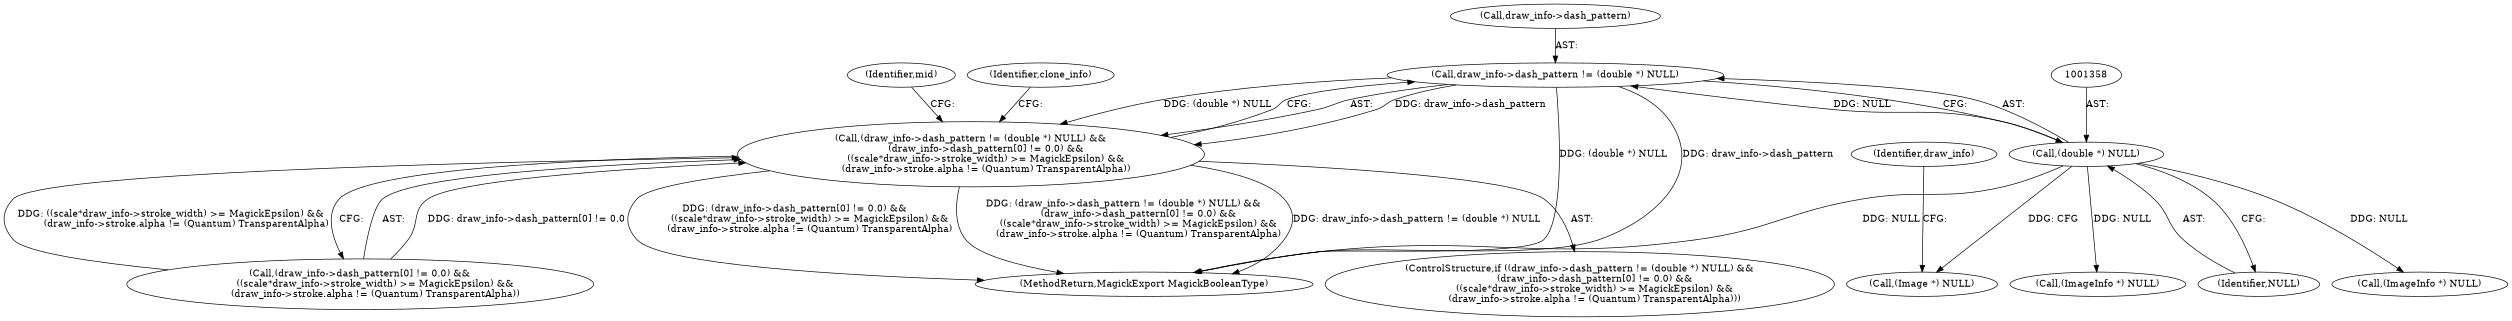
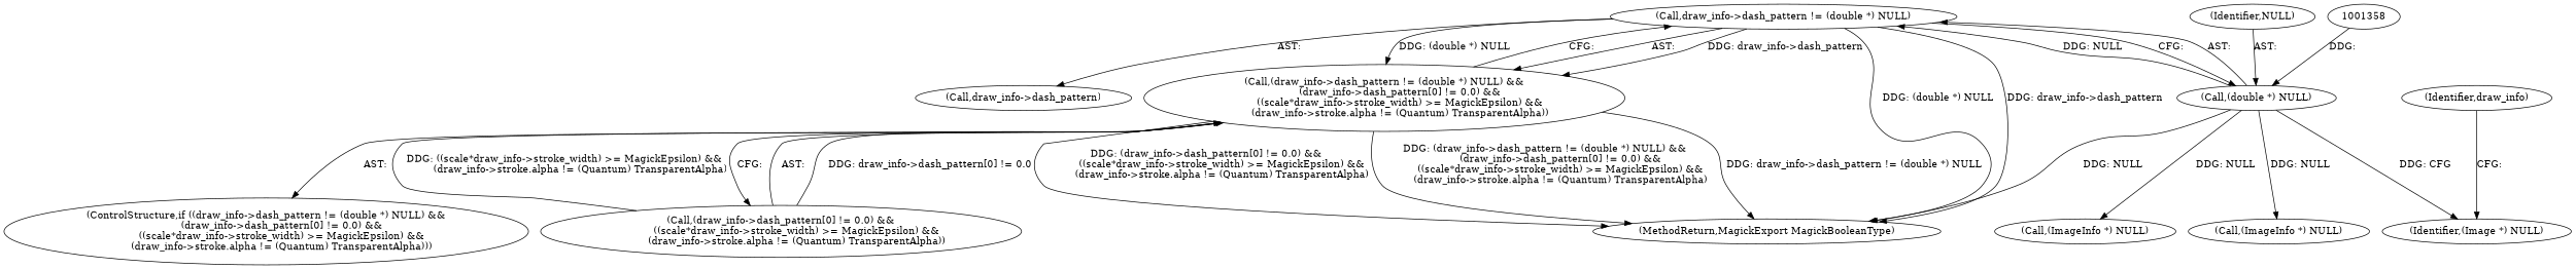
  digraph {
    n1 [label="(Call,draw_info->dash_pattern != (double *) NULL)"]
    n2 [label="(Call,(double *) NULL)"]
    n3 [label="(Call,(draw_info->dash_pattern != (double *) NULL) &&\n          (draw_info->dash_pattern[0] != 0.0) &&\n          ((scale*draw_info->stroke_width) >= MagickEpsilon) &&\n          (draw_info->stroke.alpha != (Quantum) TransparentAlpha))"]
    n4 [label="(MethodReturn,MagickExport MagickBooleanType)"]
-   n5 [label="(Call,(Image *) NULL)"]
+   n5 [label="(Identifier,(Image *) NULL)"]
    n6 [label="(Identifier,NULL)"]
    n7 [label="(Call,(ImageInfo *) NULL)"]
    n8 [label="(Call,(ImageInfo *) NULL)"]
    n9 [label="(Call,(draw_info->dash_pattern[0] != 0.0) &&\n          ((scale*draw_info->stroke_width) >= MagickEpsilon) &&\n          (draw_info->stroke.alpha != (Quantum) TransparentAlpha))"]
    n10 [label="(ControlStructure,if ((draw_info->dash_pattern != (double *) NULL) &&\n          (draw_info->dash_pattern[0] != 0.0) &&\n          ((scale*draw_info->stroke_width) >= MagickEpsilon) &&\n          (draw_info->stroke.alpha != (Quantum) TransparentAlpha)))"]
    n11 [label="(Call,draw_info->dash_pattern)"]
-   n12 [label="(Identifier,clone_info)"]
-   n13 [label="(Identifier,mid)"]
    n14 [label="(Identifier,draw_info)"]
    1001358
    n1 -> n2 [label="CFG: "]
    n1 -> n3 [label="AST: "]
    n1 -> n3 [label="DDG: draw_info->dash_pattern"]
    n1 -> n3 [label="DDG: (double *) NULL"]
    n1 -> n4 [label="DDG: (double *) NULL"]
    n1 -> n4 [label="DDG: draw_info->dash_pattern"]
    n2 -> n1 [label="AST: "]
    n2 -> n1 [label="DDG: NULL"]
    n2 -> n4 [label="DDG: NULL"]
    n2 -> n5 [label="DDG: CFG"]
-   n2 -> n6 [label="CFG: "]
    n2 -> n7 [label="DDG: NULL"]
    n2 -> n8 [label="DDG: NULL"]
    n3 -> n1 [label="CFG: "]
    n3 -> n4 [label="DDG: draw_info->dash_pattern != (double *) NULL"]
    n3 -> n4 [label="DDG: (draw_info->dash_pattern[0] != 0.0) &&\n          ((scale*draw_info->stroke_width) >= MagickEpsilon) &&\n          (draw_info->stroke.alpha != (Quantum) TransparentAlpha)"]
    n3 -> n4 [label="DDG: (draw_info->dash_pattern != (double *) NULL) &&\n          (draw_info->dash_pattern[0] != 0.0) &&\n          ((scale*draw_info->stroke_width) >= MagickEpsilon) &&\n          (draw_info->stroke.alpha != (Quantum) TransparentAlpha)"]
    n3 -> n9 [label="CFG: "]
    n3 -> n10 [label="AST: "]
    n6 -> n2 [label="AST: "]
    n9 -> n3 [label="AST: "]
    n9 -> n3 [label="DDG: draw_info->dash_pattern[0] != 0.0"]
    n9 -> n3 [label="DDG: ((scale*draw_info->stroke_width) >= MagickEpsilon) &&\n          (draw_info->stroke.alpha != (Quantum) TransparentAlpha)"]
-   n11 -> n1 [label="AST: "]
-   n12 -> n3 [label="CFG: "]
-   n13 -> n3 [label="CFG: "]
+   n1 -> n11 [label="AST: "]
    n14 -> n5 [label="CFG: "]
-   1001358 -> n2 [label="AST: "]
+   1001358 -> n2 [label="DDG: "]
  }
